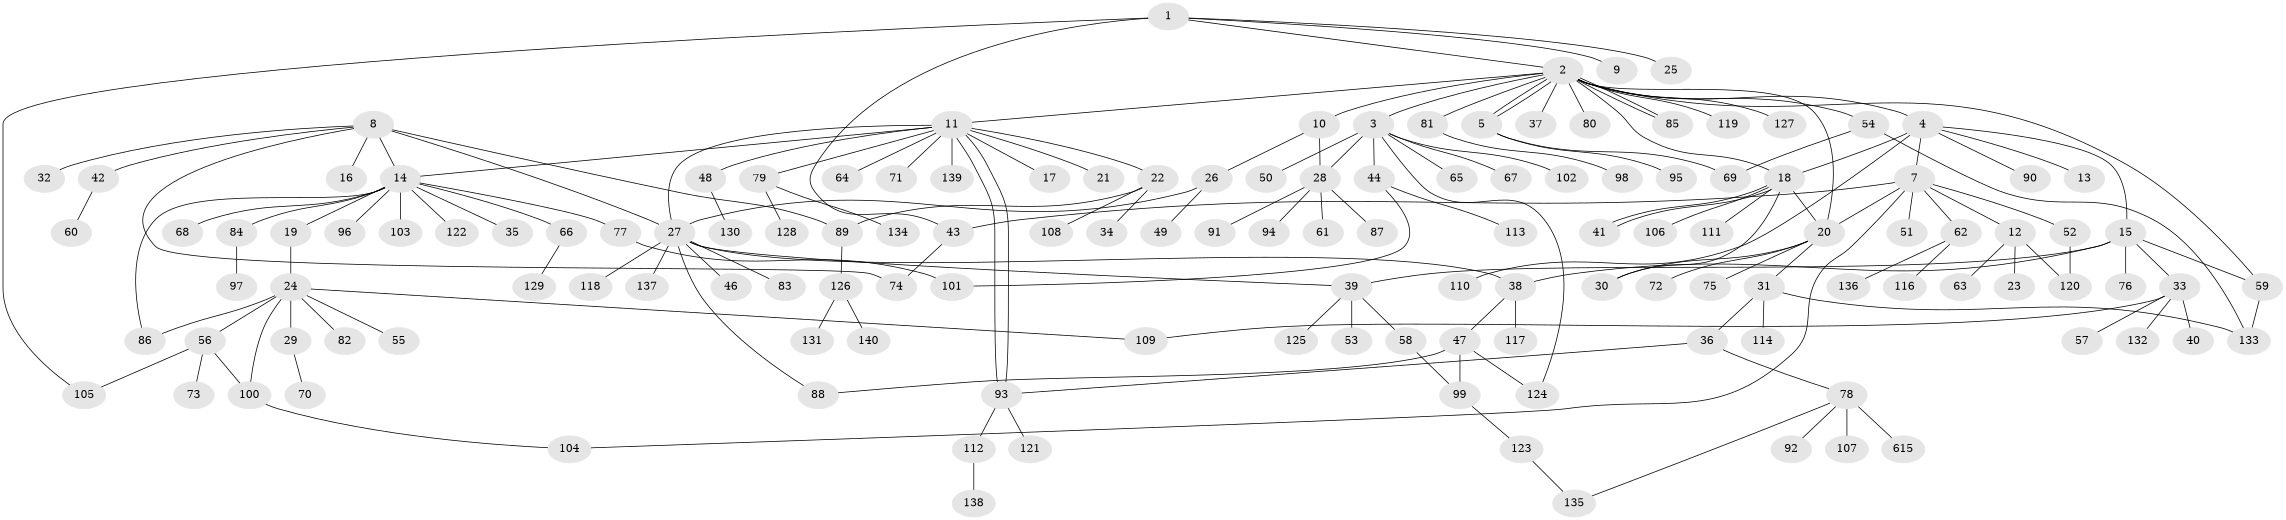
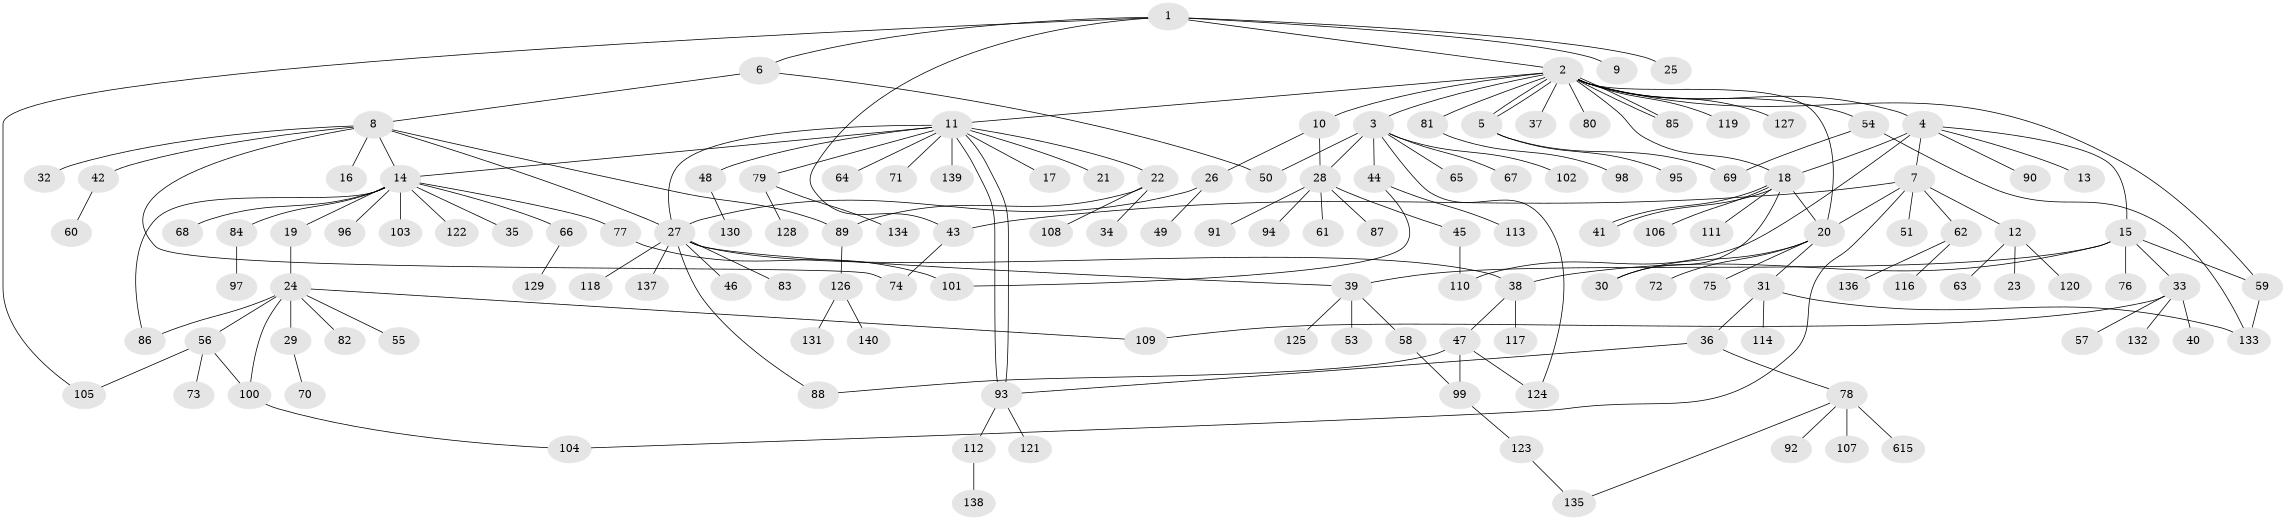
  graph {
    fontname="DejaVu Serif"
    node [color=gray90 fontname="DejaVu Serif" style=filled]
    edge [fontname="DejaVu Serif"]
    1
    2
+   6
    9
    25
    43
    105
    3
    4
    5
    10
    11
    18
    20
    37
    54
    59
    80
    81
    85
    119
    127
    50
    8
    74
    28
    44
    65
    67
    102
    124
    7
    13
    15
    90
    110
    69
    95
    26
    14
    27
    17
    21
    22
    48
    64
    71
    79
    93
    139
    30
    41
    106
    111
    31
    72
    75
    133
    98
+   45
    61
    87
    91
    94
    101
    113
    12
    51
-   52
    62
    104
    33
    38
    39
    76
    16
    32
    42
    89
    23
    63
    120
    116
    136
    19
    35
    66
    68
    77
    84
    86
    96
    103
    122
    46
    83
    88
    118
    137
    60
    126
    49
    34
    108
    130
    128
    134
    112
    121
    24
    129
    97
    109
    40
    57
    132
    47
    117
    53
    58
    125
    29
    55
    56
    82
    100
    36
    114
    70
    73
    78
    92
    107
    n134 [label=615]
    135
    99
    123
    131
    140
    138
    1 -- 2
+   1 -- 6
    1 -- 9
    1 -- 25
    1 -- 43
    1 -- 105
    2 -- 3
    2 -- 4
    2 -- 5
    2 -- 5
    2 -- 10
    2 -- 11
    2 -- 18
    2 -- 20
    2 -- 37
    2 -- 54
    2 -- 59
    2 -- 80
    2 -- 81
    2 -- 85
    2 -- 85
    2 -- 119
    2 -- 127
+   6 -- 50
+   6 -- 8
    43 -- 74
    3 -- 50
    3 -- 28
    3 -- 44
    3 -- 65
    3 -- 67
    3 -- 102
    3 -- 124
    4 -- 18
    4 -- 7
    4 -- 13
    4 -- 15
    4 -- 90
    4 -- 110
    5 -- 69
    5 -- 95
    10 -- 28
    10 -- 26
    11 -- 14
    11 -- 27
    11 -- 17
    11 -- 21
    11 -- 22
    11 -- 48
    11 -- 64
    11 -- 71
    11 -- 79
    11 -- 93
    11 -- 93
    11 -- 139
    18 -- 20
    18 -- 30
    18 -- 41
    18 -- 41
    18 -- 106
    18 -- 111
    20 -- 30
    20 -- 31
    20 -- 72
    20 -- 75
    54 -- 69
    54 -- 133
    59 -- 133
    81 -- 98
    8 -- 74
    8 -- 14
    8 -- 27
    8 -- 16
    8 -- 32
    8 -- 42
    8 -- 89
+   28 -- 45
    28 -- 61
    28 -- 87
    28 -- 91
    28 -- 94
    44 -- 101
    44 -- 113
    7 -- 43
    7 -- 20
    7 -- 12
    7 -- 51
-   7 -- 52
    7 -- 62
    7 -- 104
    15 -- 59
    15 -- 33
    15 -- 38
    15 -- 39
    15 -- 76
    26 -- 27
    26 -- 49
    14 -- 19
    14 -- 35
    14 -- 66
    14 -- 68
    14 -- 77
    14 -- 84
    14 -- 86
    14 -- 96
    14 -- 103
    14 -- 122
    27 -- 38
    27 -- 39
    27 -- 46
    27 -- 83
    27 -- 88
    27 -- 118
    27 -- 137
    22 -- 89
    22 -- 34
    22 -- 108
    48 -- 130
    79 -- 128
    79 -- 134
    93 -- 112
    93 -- 121
    31 -- 133
    31 -- 36
    31 -- 114
+   45 -- 110
    12 -- 23
    12 -- 63
    12 -- 120
-   52 -- 120
    62 -- 116
    62 -- 136
    33 -- 109
    33 -- 40
    33 -- 57
    33 -- 132
    38 -- 47
    38 -- 117
    39 -- 53
    39 -- 58
    39 -- 125
    42 -- 60
    89 -- 126
    19 -- 24
    66 -- 129
    77 -- 101
    84 -- 97
    126 -- 131
    126 -- 140
    112 -- 138
    24 -- 86
    24 -- 109
    24 -- 29
    24 -- 55
    24 -- 56
    24 -- 82
    24 -- 100
    47 -- 124
    47 -- 88
    47 -- 99
    58 -- 99
    29 -- 70
    56 -- 105
    56 -- 100
    56 -- 73
    100 -- 104
    36 -- 93
    36 -- 78
    78 -- 92
    78 -- 107
    78 -- n134
    78 -- 135
    99 -- 123
    123 -- 135
  }
